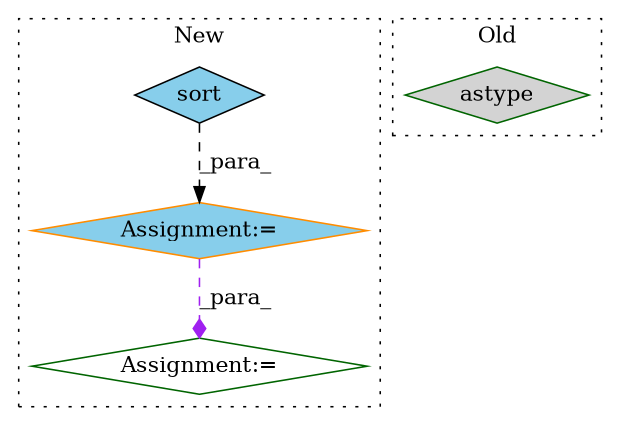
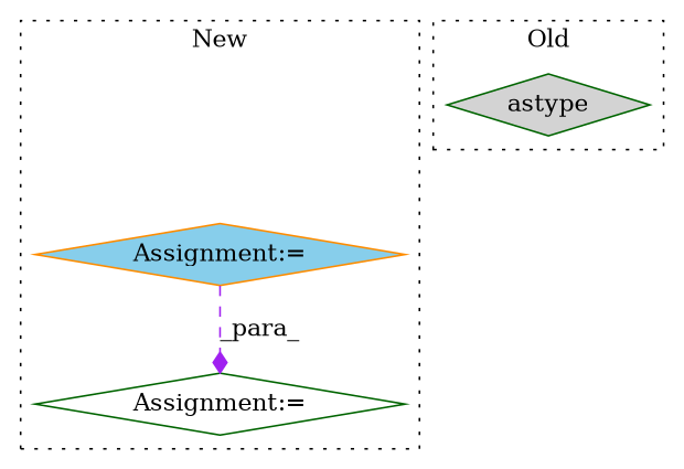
  digraph {
    node [a=32 l=1 shape=diamond style=filled fillcolor=skyblue color=darkgreen]
    edge [style=dashed]
-   n1 [l="5,1" label=sort s="1394,1415" color=black]
    n2 [a=7 label="Assignment:=" s=1387 color=darkorange]
    n3 [a=7 label="Assignment:=" s=1439 fillcolor=white]
    n4 [l="7,1" label=astype s="1621,1633" fillcolor=lightgrey]
    subgraph cluster_1 {
      label=New
      style=dotted
-     n1
      n2
      n3
    }
    subgraph cluster_2 {
      label=Old
      style=dotted
      n4
    }
-   n1 -> n2 [label=_para_ color=black arrowhead=normal]
    n2 -> n3 [label=_para_ color=purple arrowhead=diamond]
  }
